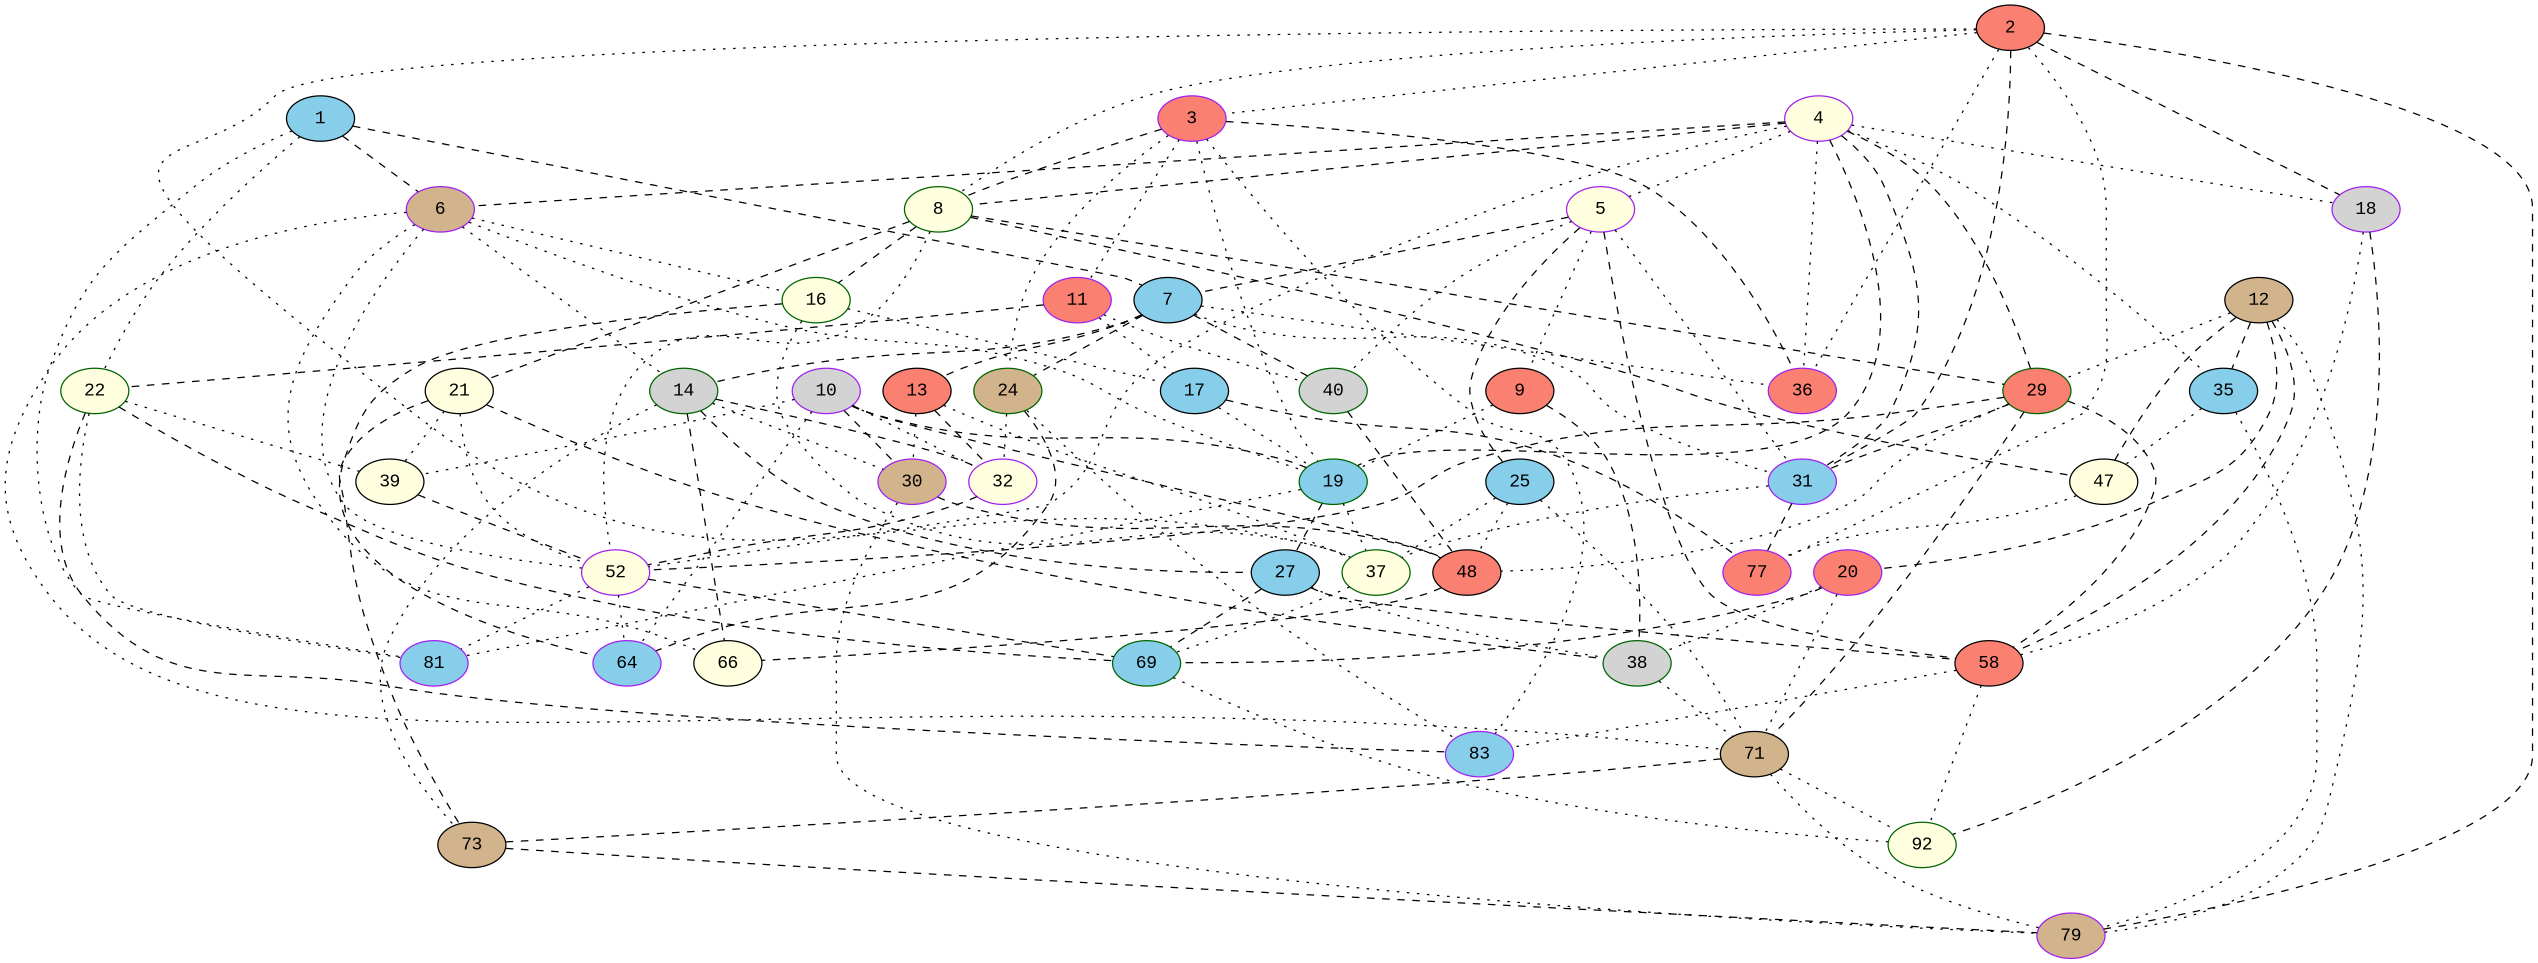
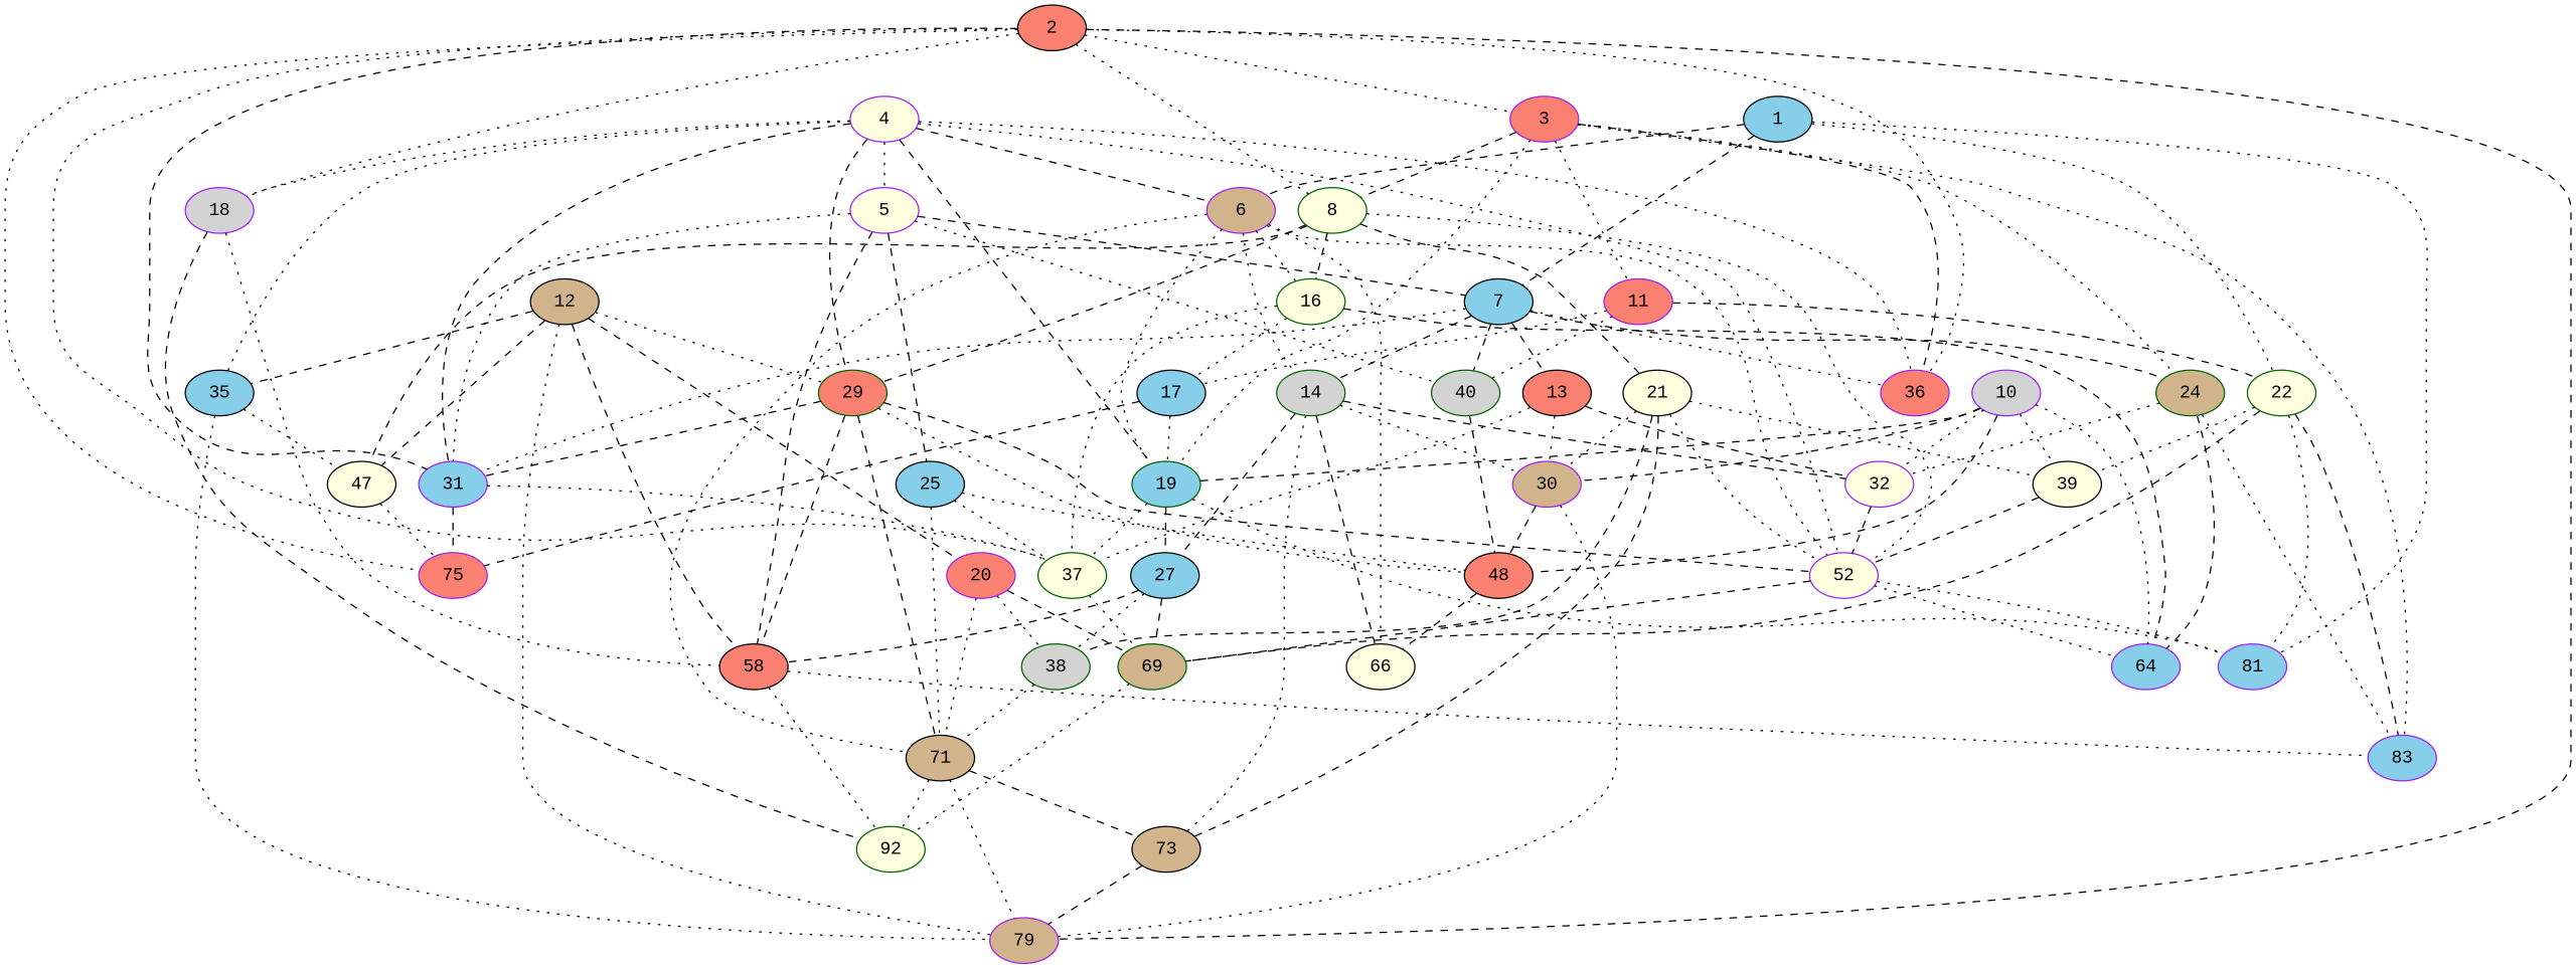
  graph {
    fontname="Liberation Mono"
    node [color=purple fillcolor=lightyellow fontname="Liberation Mono" style=filled]
    edge [fontname="Liberation Mono" style=dotted]
    6 [fillcolor=tan super="+43+68"]
    19 [color=darkgreen fillcolor=skyblue super="+28+96"]
    52 [super="+67+63+60"]
    14 [color=darkgreen fillcolor=lightgrey super="+57+15"]
    16 [color=darkgreen super="+46"]
    66 [color=black]
    71 [color=black fillcolor=tan super="+82+77"]
    1 [color=black fillcolor=skyblue]
    7 [color=black fillcolor=skyblue super="+65+90"]
    22 [color=darkgreen super="+23"]
    81 [fillcolor=skyblue]
    31 [fillcolor=skyblue super="+95+93"]
    36 [fillcolor=salmon]
    24 [color=darkgreen fillcolor=tan super="+94"]
    40 [color=darkgreen fillcolor=lightgrey]
    13 [color=black fillcolor=salmon]
    83 [fillcolor=skyblue]
    39 [color=black]
-   69 [color=darkgreen fillcolor=skyblue super="+87"]
+   69 [color=darkgreen fillcolor=tan super="+87"]
    2 [color=black fillcolor=salmon super="+51"]
    3 [fillcolor=salmon super="+25"]
    8 [color=darkgreen super="+49+44+84"]
    18 [fillcolor=lightgrey]
    37 [color=darkgreen super="+70+56"]
-   75 [fillcolor=salmon label=77]
+   75 [fillcolor=salmon]
    79 [fillcolor=tan super="+88"]
    11 [fillcolor=salmon]
    29 [color=darkgreen fillcolor=salmon super="+86+59"]
    21 [color=black super="+50"]
    47 [color=black]
    58 [color=black fillcolor=salmon super="+89+76"]
    92 [color=darkgreen]
    17 [color=black fillcolor=skyblue]
    27 [color=black fillcolor=skyblue super="+34"]
    32 [super="+91"]
    64 [fillcolor=skyblue]
    4 [super="+33+74"]
    5 [super="+54"]
    35 [color=black fillcolor=skyblue]
-   9 [color=black fillcolor=salmon]
    n41 [color=black fillcolor=skyblue label=25]
    48 [color=black fillcolor=salmon super="+80"]
    38 [color=darkgreen fillcolor=lightgrey super="+45"]
    30 [fillcolor=tan super="+42"]
    73 [color=black fillcolor=tan]
    10 [fillcolor=lightgrey super="+41"]
    12 [color=black fillcolor=tan super="+62"]
    20 [fillcolor=salmon]
    6 -- 19
    6 -- 52
    6 -- 14 [weight=2]
    6 -- 16
    6 -- 66 [weight=2]
    6 -- 71
    19 -- 81
    19 -- 37
    19 -- 27 [style=dashed weight=2]
    52 -- 81
    52 -- 69 [style=dashed]
    52 -- 64
    14 -- 66 [style=dashed]
    14 -- 27 [style=dashed]
    14 -- 32 [style=dashed]
    14 -- 30
    14 -- 73
    16 -- 37
    16 -- 17
    16 -- 64 [style=dashed]
    71 -- 79
    71 -- 92
    71 -- 73 [style=dashed]
    1 -- 6 [style=dashed]
    1 -- 7 [style=dashed]
    1 -- 22
    1 -- 81
    7 -- 14 [style=dashed]
    7 -- 31
    7 -- 36
    7 -- 24 [style=dashed]
    7 -- 40 [style=dashed]
    7 -- 13 [style=dashed]
    22 -- 81
    22 -- 83 [style=dashed]
    22 -- 39
    22 -- 69 [style=dashed]
    31 -- 37 [weight=2]
    31 -- 75 [style=dashed]
    24 -- 83
    24 -- 32 [weight=2]
    24 -- 64 [style=dashed]
    40 -- 48 [style=dashed]
    13 -- 37
    13 -- 32 [style=dashed]
    13 -- 30
    39 -- 52 [style=dashed]
    69 -- 92
    2 -- 31 [style=dashed]
    2 -- 36
    2 -- 3
    2 -- 8
-   2 -- 18 [style=dashed]
+   2 -- 18
    2 -- 37
    2 -- 75
    2 -- 79 [style=dashed]
    3 -- 19
    3 -- 36 [style=dashed]
    3 -- 24
    3 -- 83
    3 -- 8 [style=dashed weight=2]
    3 -- 11
    8 -- 52
    8 -- 16 [style=dashed weight=2]
    8 -- 29 [style=dashed]
    8 -- 21 [style=dashed]
    8 -- 47 [style=dashed]
    18 -- 58
    18 -- 92 [style=dashed]
    37 -- 69
    11 -- 22 [style=dashed]
    11 -- 40
    11 -- 17
    29 -- 52 [style=dashed]
    29 -- 71 [style=dashed]
    29 -- 31 [style=dashed]
    29 -- 58 [style=dashed]
    29 -- 48
    21 -- 52
    21 -- 39
    21 -- 38 [style=dashed]
+   21 -- 30
    21 -- 73 [style=dashed]
    47 -- 75
    58 -- 83
    58 -- 92
    17 -- 19
    17 -- 75 [style=dashed]
    27 -- 69 [style=dashed]
    27 -- 58 [style=dashed]
    27 -- 38
    32 -- 52 [style=dashed]
    4 -- 6 [style=dashed]
    4 -- 19 [style=dashed]
    4 -- 52
    4 -- 31 [style=dashed]
    4 -- 36
-   4 -- 8 [style=dashed]
    4 -- 18
    4 -- 29 [style=dashed]
    4 -- 5
    4 -- 35
    5 -- 7 [style=dashed]
    5 -- 31
    5 -- 40
    5 -- 58 [style=dashed weight=2]
-   5 -- 9
    5 -- n41 [style=dashed]
    35 -- 79
    35 -- 47
-   9 -- 19
-   9 -- 38 [style=dashed weight=2]
    n41 -- 71
    n41 -- 37
    n41 -- 48
    48 -- 66 [style=dashed]
    38 -- 71
    30 -- 79
    30 -- 48 [style=dashed]
    73 -- 79 [style=dashed]
    10 -- 19 [style=dashed]
    10 -- 39
    10 -- 32
    10 -- 64
    10 -- 48 [style=dashed]
    10 -- 30 [style=dashed]
    12 -- 79
    12 -- 29
    12 -- 47 [style=dashed]
    12 -- 58 [style=dashed]
    12 -- 35 [style=dashed]
    12 -- 20 [style=dashed]
    20 -- 71
    20 -- 69 [style=dashed]
    20 -- 38
  }
